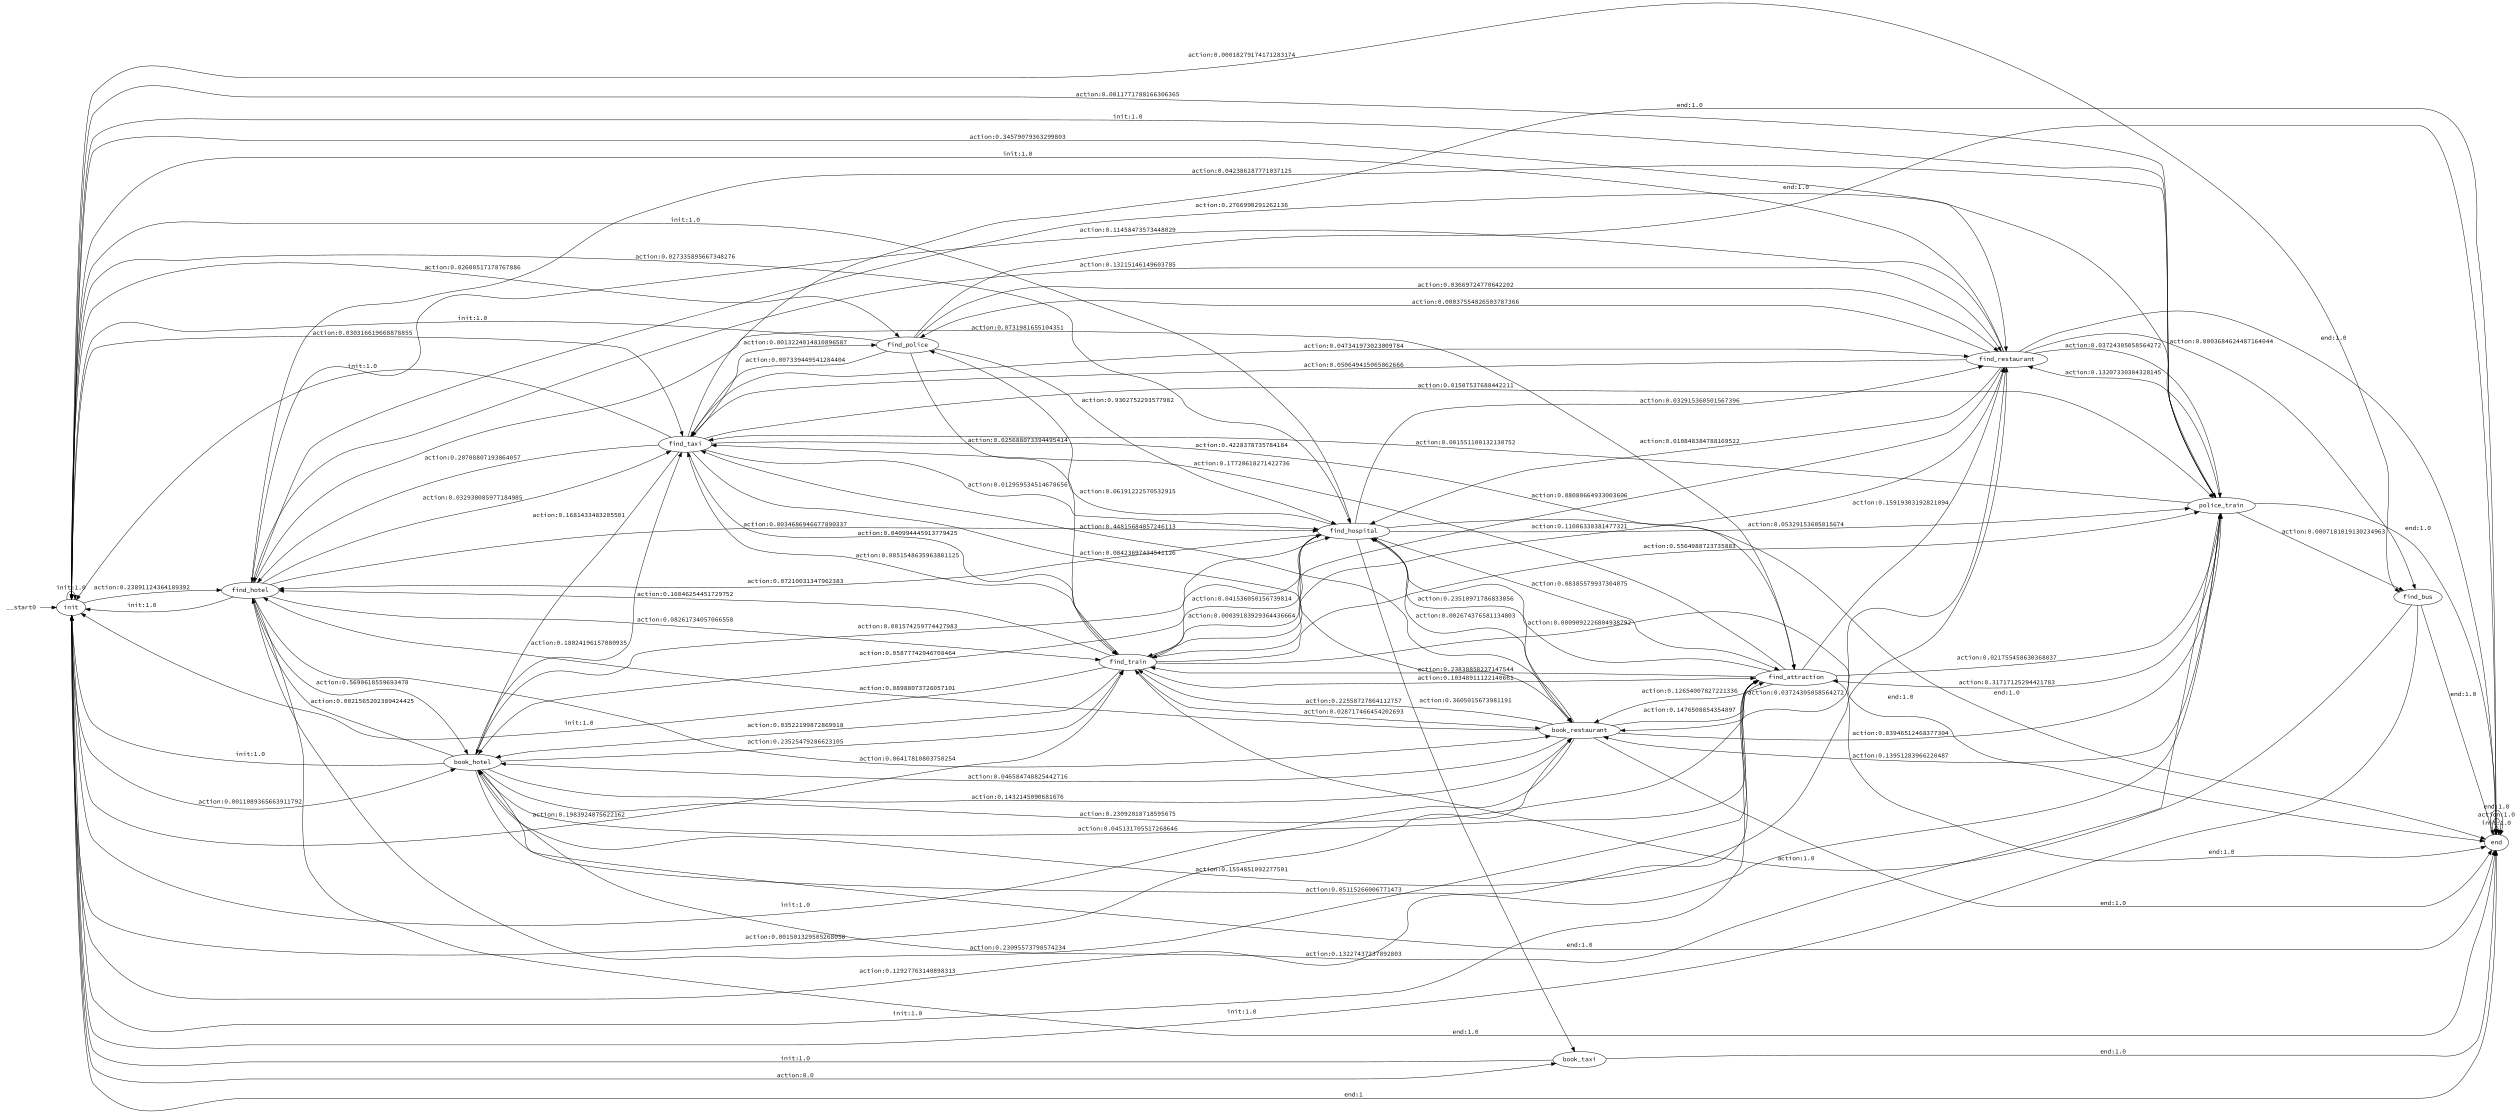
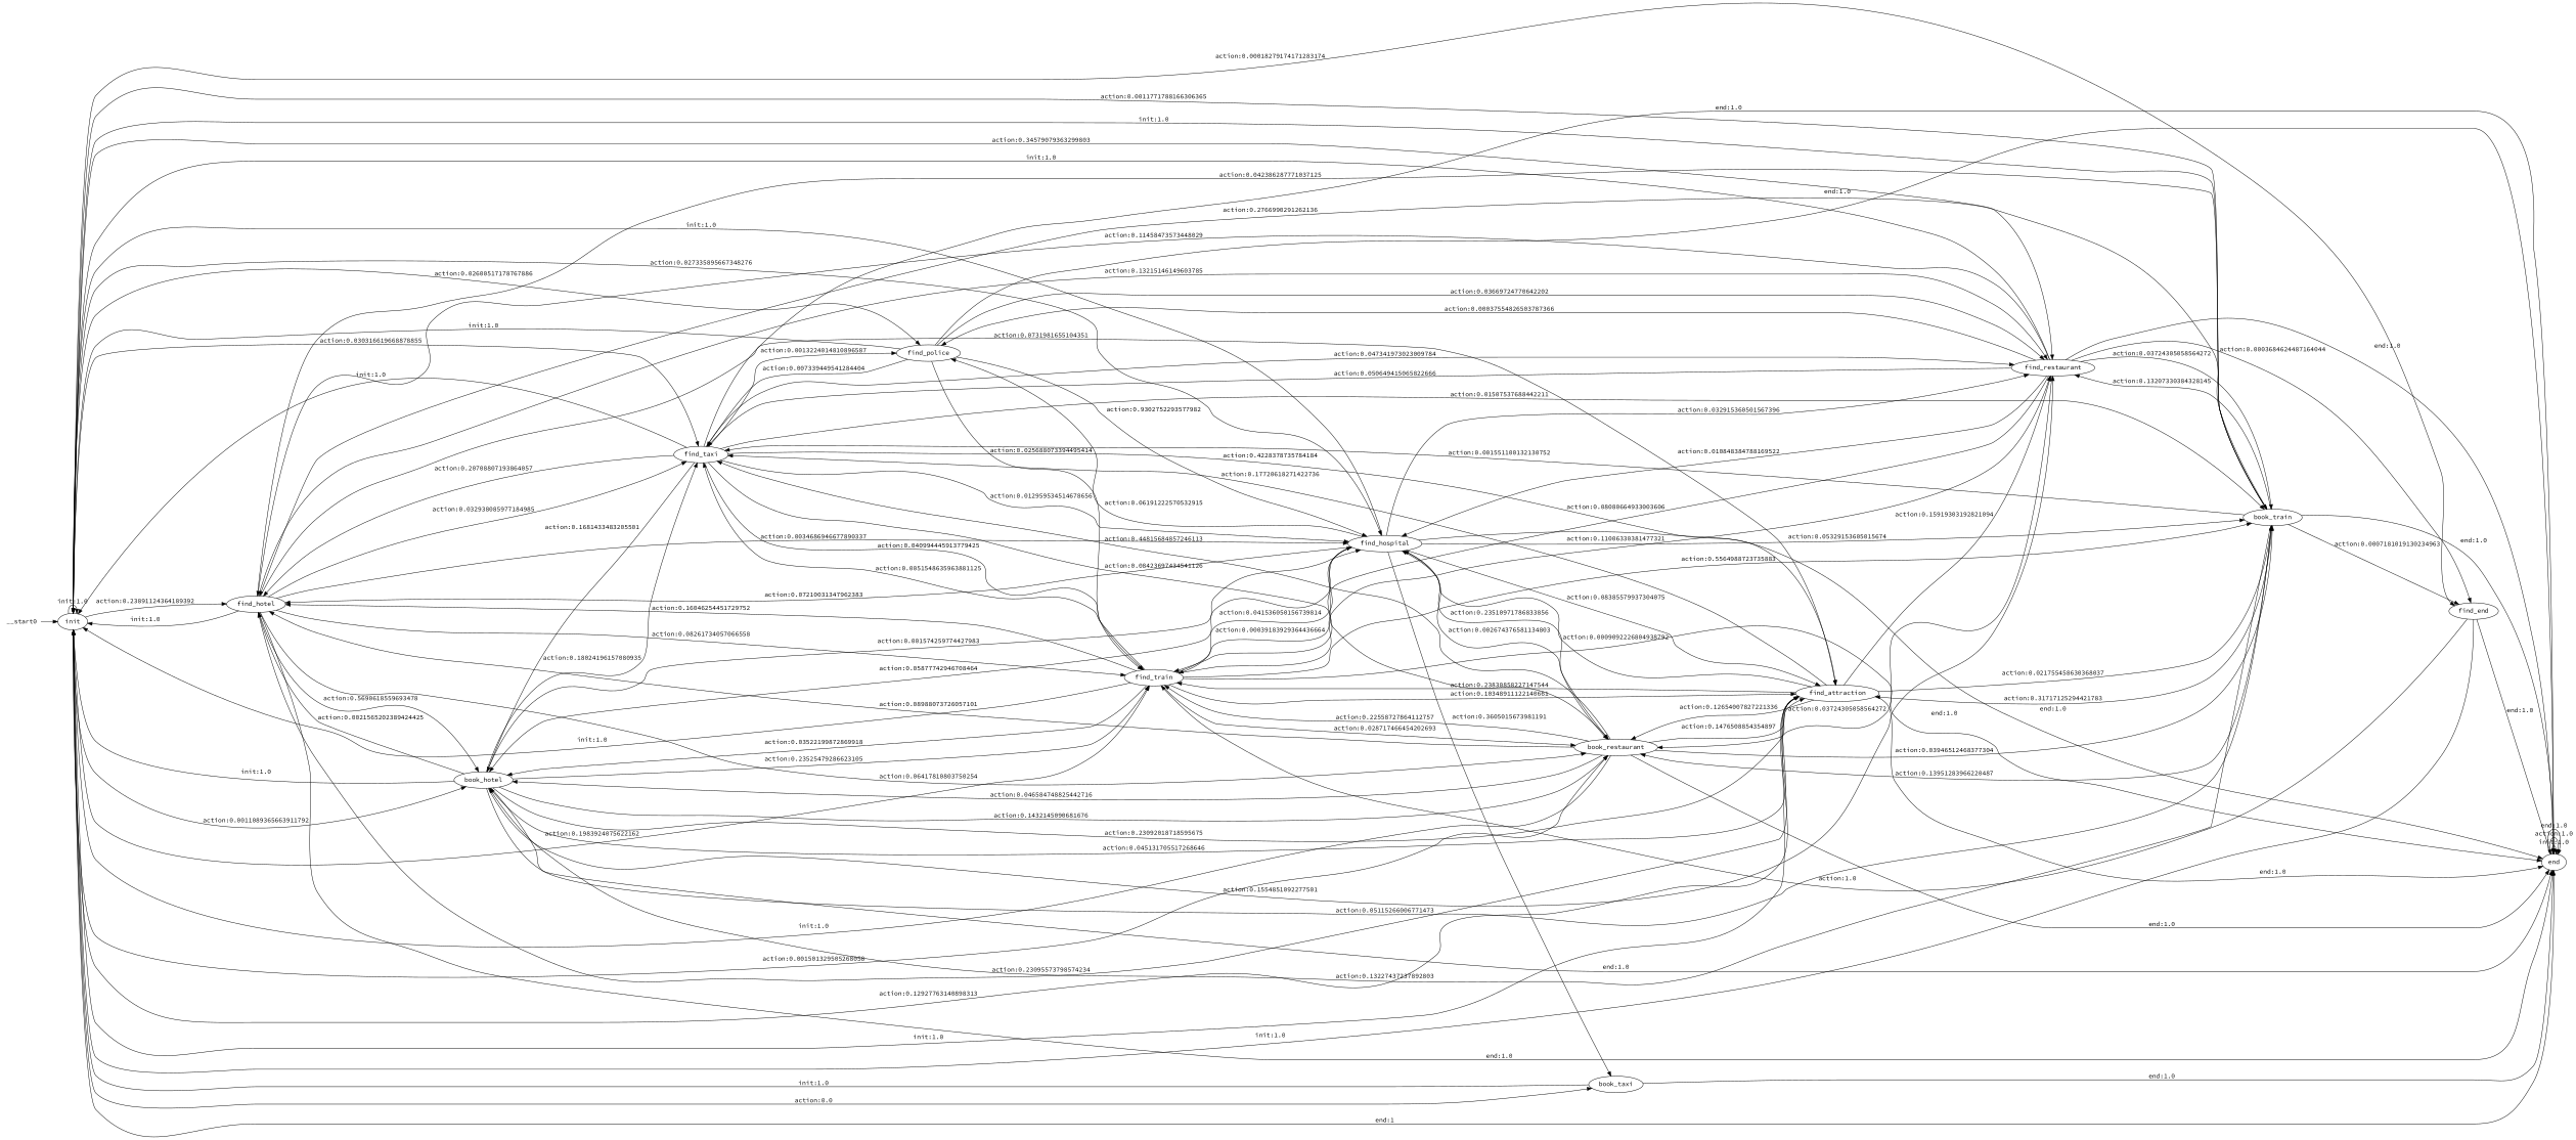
  digraph {
    fontname="Source Code Pro"
    rankdir=LR
    node [fontname="Source Code Pro"]
    edge [fontname="Source Code Pro"]
    n1 [label=init]
    n2 [label=find_hotel]
    n3 [label=book_hotel]
    n4 [label=find_train]
-   n5 [label=police_train]
+   n5 [label=book_train]
    n6 [label=find_attraction]
    n7 [label=find_restaurant]
    n8 [label=book_restaurant]
    n9 [label=find_hospital]
    n10 [label=book_taxi]
    n11 [label=find_taxi]
-   n12 [label=find_bus]
+   n12 [label=find_end]
    n13 [label=find_police]
    n14 [label=end]
    __start0 [shape=none]
    n1 -> n1 [label="init:1.0"]
    n1 -> n2 [label="action:0.23891124364189392"]
    n1 -> n3 [label="action:0.0011089365663911792"]
    n1 -> n4 [label="action:0.1983924075622162"]
    n1 -> n5 [label="action:0.0011771788166306365"]
    n1 -> n6 [label="action:0.12927763140898313"]
    n1 -> n7 [label="action:0.34579079363299803"]
    n1 -> n8 [label="action:0.001501329505268058"]
    n1 -> n9 [label="action:0.027335895667348276"]
    n1 -> n10 [label="action:0.0"]
    n1 -> n11 [label="action:0.030316619668878855"]
    n1 -> n12 [label="action:0.00018279174171283174"]
    n1 -> n13 [label="action:0.02600517178767886"]
    n1 -> n14 [label="end:1"]
    n2 -> n1 [label="init:1.0"]
    n2 -> n3 [label="action:0.5690618559693478"]
    n2 -> n4 [label="action:0.08261734057066558"]
    n2 -> n5 [label="action:0.042386287771037125"]
    n2 -> n6 [label="action:0.0731981655104351"]
    n2 -> n7 [label="action:0.13215146149603785"]
    n2 -> n8 [label="action:0.06417810803750254"]
    n2 -> n9 [label="action:0.0034686946677890337"]
    n2 -> n11 [label="action:0.032938085977184985"]
    n2 -> n14 [label="end:1.0"]
    n3 -> n1 [label="init:1.0"]
    n3 -> n2 [label="action:0.0021565202389424425"]
    n3 -> n4 [label="action:0.23525479286623105"]
    n3 -> n5 [label="action:0.05115266006771473"]
    n3 -> n6 [label="action:0.23092018718595675"]
    n3 -> n7 [label="action:0.1554851092277501"]
    n3 -> n8 [label="action:0.1432145090681676"]
    n3 -> n9 [label="action:0.001574259774427983"]
    n3 -> n11 [label="action:0.18024196157080935"]
    n3 -> n14 [label="end:1.0"]
    n4 -> n1 [label="init:1.0"]
    n4 -> n2 [label="action:0.16046254451729752"]
    n4 -> n3 [label="action:0.03522199872869918"]
    n4 -> n5 [label="action:0.5564988723735883"]
    n4 -> n6 [label="action:0.10348911122140661"]
    n4 -> n7 [label="action:0.11006330381477321"]
    n4 -> n8 [label="action:0.028717466454202693"]
    n4 -> n9 [label="action:0.00039183929364436664"]
    n4 -> n11 [label="action:0.0051548635963881125"]
    n4 -> n14 [label="end:1.0"]
    n5 -> n1 [label="init:1.0"]
    n5 -> n2 [label="action:0.2766990291262136"]
    n5 -> n3 [label="action:0.13227437237892803"]
    n5 -> n6 [label="action:0.31717125294421783"]
    n5 -> n7 [label="action:0.13207330384328145"]
    n5 -> n8 [label="action:0.13951283966220487"]
    n5 -> n11 [label="action:0.001551100132130752"]
    n5 -> n12 [label="action:0.0007181019130234963"]
    n5 -> n14 [label="end:1.0"]
    n6 -> n1 [label="init:1.0"]
    n6 -> n2 [label="action:0.23095573798574234"]
    n6 -> n3 [label="action:0.045131705517268646"]
    n6 -> n4 [label="action:0.23830858227147544"]
    n6 -> n5 [label="action:0.021755458630368037"]
    n6 -> n7 [label="action:0.15919303192821094"]
    n6 -> n8 [label="action:0.12654007827221336"]
    n6 -> n9 [label="action:0.0009092226804938792"]
    n6 -> n11 [label="action:0.17720618271422736"]
    n6 -> n14 [label="end:1.0"]
    n7 -> n1 [label="init:1.0"]
    n7 -> n2 [label="action:0.11458473573448029"]
    n7 -> n4 [label="action:0.08080664933003606"]
    n7 -> n5 [label="action:0.03724305058564272"]
    n7 -> n8 [label="action:0.03724305058564272"]
    n7 -> n9 [label="action:0.010848384788169522"]
-   n7 -> n11 [label="action:0.050649415065862666"]
+   n7 -> n11 [label="action:0.050649415065822666"]
    n7 -> n12 [label="action:0.0003684624487164044"]
    n7 -> n13 [label="action:0.00037554826503787366"]
    n7 -> n14 [label="end:1.0"]
    n8 -> n1 [label="init:1.0"]
    n8 -> n2 [label="action:0.08988073726057101"]
    n8 -> n3 [label="action:0.046584748825442716"]
    n8 -> n4 [label="action:0.22558727864112757"]
    n8 -> n5 [label="action:0.03946512468377304"]
    n8 -> n6 [label="action:0.1476508854354897"]
    n8 -> n9 [label="action:0.002674376581134803"]
    n8 -> n11 [label="action:0.44815684857246113"]
    n8 -> n14 [label="end:1.0"]
    n9 -> n1 [label="init:1.0"]
    n9 -> n2 [label="action:0.07210031347962383"]
    n9 -> n3 [label="action:0.05877742946708464"]
    n9 -> n4 [label="action:0.041536050156739814"]
    n9 -> n5 [label="action:0.05329153605015674"]
    n9 -> n6 [label="action:0.08385579937304075"]
    n9 -> n7 [label="action:0.032915360501567396"]
    n9 -> n8 [label="action:0.23510971786833856"]
    n9 -> n10 [label="action:0.3605015673981191"]
    n9 -> n13 [label="action:0.06191222570532915"]
    n9 -> n14 [label="end:1.0"]
    n10 -> n1 [label="init:1.0"]
    n10 -> n14 [label="end:1.0"]
    n11 -> n1 [label="init:1.0"]
    n11 -> n2 [label="action:0.20708807193864057"]
    n11 -> n3 [label="action:0.1681433483205501"]
    n11 -> n4 [label="action:0.040994445913779425"]
    n11 -> n5 [label="action:0.01507537688442211"]
    n11 -> n6 [label="action:0.4228378735784184"]
    n11 -> n7 [label="action:0.047341973023009784"]
    n11 -> n8 [label="action:0.08423697434541126"]
    n11 -> n9 [label="action:0.012959534514678656"]
    n11 -> n13 [label="action:0.0013224014810896587"]
    n11 -> n14 [label="end:1.0"]
    n12 -> n1 [label="init:1.0"]
    n12 -> n4 [label="action:1.0"]
    n12 -> n14 [label="end:1.0"]
    n13 -> n1 [label="init:1.0"]
    n13 -> n4 [label="action:0.025688073394495414"]
    n13 -> n7 [label="action:0.03669724770642202"]
    n13 -> n9 [label="action:0.9302752293577982"]
    n13 -> n11 [label="action:0.007339449541284404"]
    n13 -> n14 [label="end:1.0"]
    n14 -> n14 [label="init:1.0"]
    n14 -> n14 [label="action:1.0"]
    n14 -> n14 [label="end:1.0"]
    __start0 -> n1
  }
